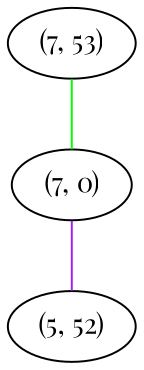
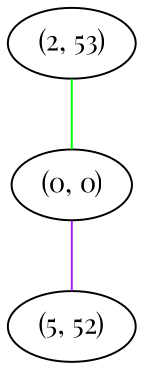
  graph {
    fontname="Playfair Display"
    node [fontname="Playfair Display"]
    edge [fontname="Playfair Display"]
-   "(2, 53)" [label="(7, 53)"]
-   "(0, 0)" [label="(7, 0)"]
+   "(2, 53)"
+   "(0, 0)"
    "(5, 52)"
    "(2, 53)" -- "(0, 0)" [color=green weight=2]
    "(0, 0)" -- "(5, 52)" [color=purple weight=4]
  }
